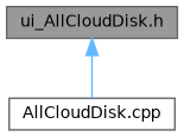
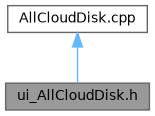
  digraph {
    node [fontname=Helvetica fontsize=10 shape=box style=filled]
    n1 [color=gray40 fillcolor=grey60 fontcolor=black height=0.2 label="ui_AllCloudDisk.h" width=0.4]
    n2 [color=grey40 fillcolor=white height=0.2 label="AllCloudDisk.cpp" width=0.4]
-   n1 -> n2 [color=steelblue1 dir=back fontname=Helvetica fontsize=10 labelfontname=Helvetica labelfontsize=10 style=solid]
+   n2 -> n1 [color=steelblue1 dir=back fontname=Helvetica fontsize=10 labelfontname=Helvetica labelfontsize=10 style=solid]
  }
